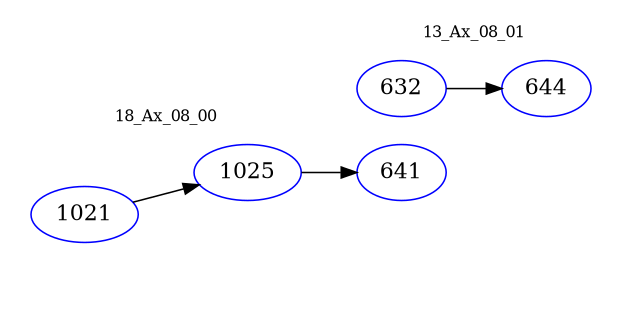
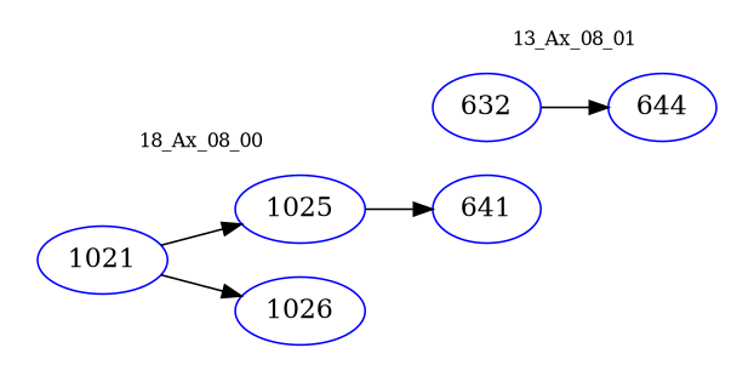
  digraph {
    rankdir=LR
    node [color=blue]
    edge [color=black]
    n1 [label=1021]
+   n2 [label=1026]
    n3 [label=1025]
    n4 [label=632]
    n5 [label=641]
    n6 [label=644]
    subgraph cluster_1 {
      color=white
      fontsize=10
      label="18_Ax_08_00"
      n1
+     n2
      n3
    }
    subgraph cluster_2 {
      color=white
      fontsize=10
      label="13_Ax_08_01"
      n4
      n5
      n6
    }
+   n1 -> n2
    n1 -> n3
    n3 -> n5
    n4 -> n6
  }
